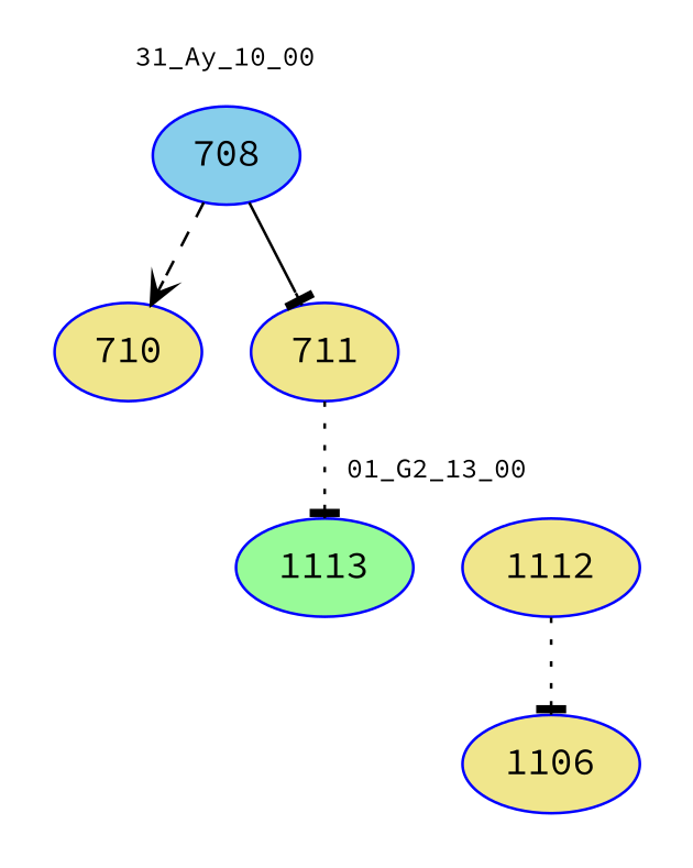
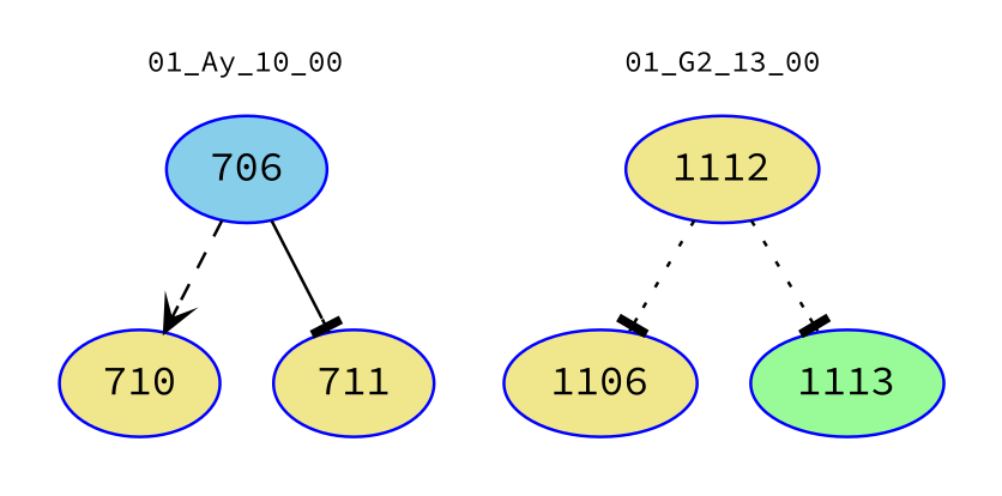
  digraph {
    fontname="Source Code Pro"
    node [color=blue fillcolor=khaki fontname="Source Code Pro" style=filled]
    edge [arrowhead=tee color=black fontname="Source Code Pro" style=dotted]
-   n1 [fillcolor=skyblue label=708]
+   n1 [fillcolor=skyblue label=706]
    n2 [label=710]
    n3 [label=711]
    n4 [label=1112]
    n5 [label=1106]
    n6 [fillcolor=palegreen label=1113]
    subgraph cluster_1 {
      color=white
      fontsize=10
-     label="31_Ay_10_00"
+     label="01_Ay_10_00"
      n1
      n2
      n3
    }
    subgraph cluster_2 {
      color=white
      fontsize=10
      label="01_G2_13_00"
      n4
      n5
      n6
    }
    n1 -> n2 [arrowhead=vee style=dashed]
    n1 -> n3 [style=solid]
    n4 -> n5
-   n3 -> n6
+   n4 -> n6
  }
